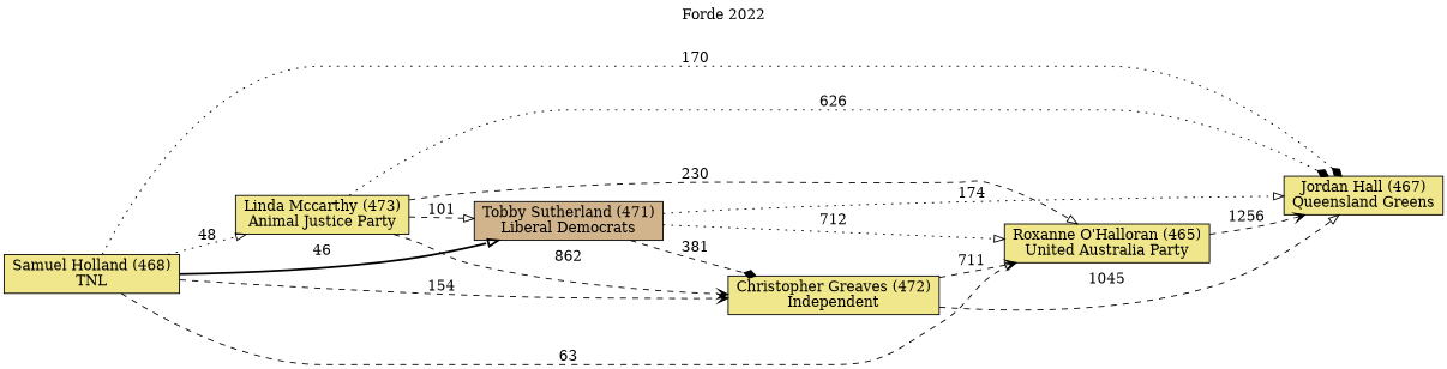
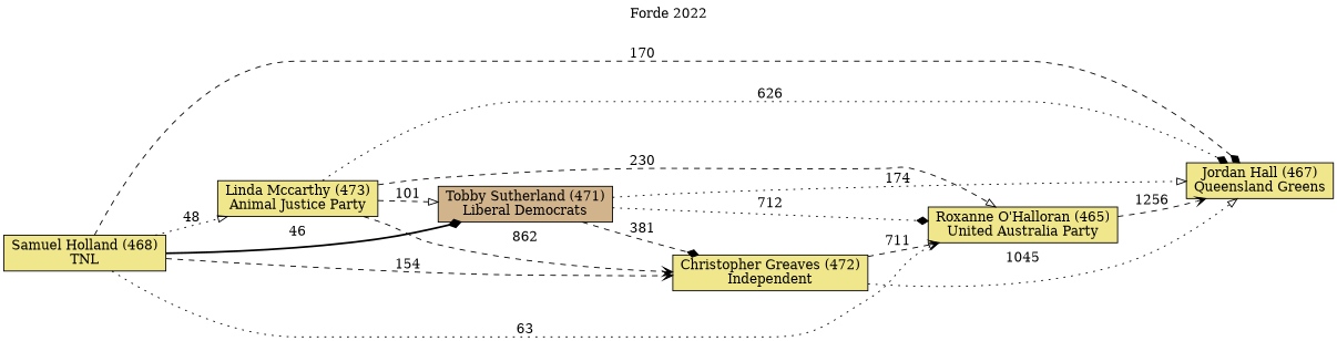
  digraph {
    label="Forde 2022"
    labelloc=t
    mclimit=10
    rankdir=LR
    node [fillcolor=khaki shape=box style=filled]
    edge [arrowhead=onormal style=dashed]
    n1 [label="Jordan Hall (467)\nQueensland Greens"]
    n2 [label="Roxanne O'Halloran (465)\nUnited Australia Party"]
    n3 [label="Samuel Holland (468)\nTNL"]
    n4 [label="Christopher Greaves (472)\nIndependent"]
    n5 [fillcolor=tan label="Tobby Sutherland (471)\nLiberal Democrats"]
    n6 [label="Linda Mccarthy (473)\nAnimal Justice Party"]
    n2 -> n1 [arrowhead=vee label=1256]
-   n3 -> n1 [arrowhead=diamond label=170 style=dotted]
-   n3 -> n2 [label=63]
+   n3 -> n1 [arrowhead=diamond label=170]
+   n3 -> n2 [label=63 style=dotted]
    n3 -> n4 [arrowhead=vee label=154]
-   n3 -> n5 [label=46 style=bold]
+   n3 -> n5 [arrowhead=diamond label=46 style=bold]
    n3 -> n6 [label=48 style=dotted]
-   n4 -> n1 [label=1045]
+   n4 -> n1 [label=1045 style=dotted]
    n4 -> n2 [arrowhead=vee label=711]
    n5 -> n1 [label=174 style=dotted]
-   n5 -> n2 [label=712 style=dotted]
+   n5 -> n2 [arrowhead=diamond label=712 style=dotted]
    n5 -> n4 [arrowhead=diamond label=381]
    n6 -> n1 [arrowhead=diamond label=626 style=dotted]
    n6 -> n2 [label=230]
    n6 -> n4 [arrowhead=vee label=862]
    n6 -> n5 [label=101]
  }
